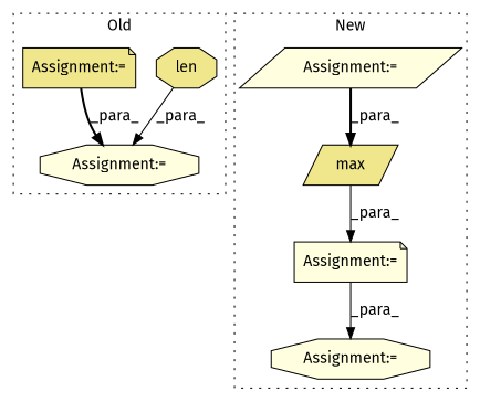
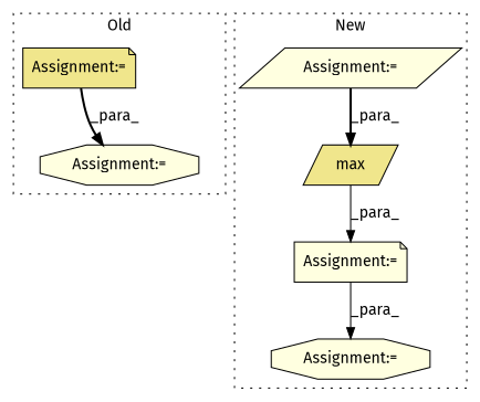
  digraph {
    fontname="Fira Sans"
    node [a=7 l=1 shape=octagon style=filled fillcolor=lightyellow fontname="Fira Sans"]
    edge [style=solid fontname="Fira Sans"]
-   n1 [a=32 l="4,1" label=len s="3453,3467" fillcolor=khaki]
    n2 [l=2 label="Assignment:=" s=3390]
    n3 [label="Assignment:=" s=3253 shape=note fillcolor=khaki]
    n4 [a=32 l="4,1" label=max s="2940,2959" shape=parallelogram fillcolor=khaki]
    n5 [label="Assignment:=" s=3119]
    n6 [label="Assignment:=" s=2919 shape=note]
    n7 [label="Assignment:=" s=2863 shape=parallelogram]
    subgraph cluster_1 {
      label=Old
      style=dotted
-     n1
      n2
      n3
    }
    subgraph cluster_2 {
      label=New
      style=dotted
      n4
      n5
      n6
      n7
    }
-   n1 -> n2 [label=_para_]
    n3 -> n2 [label=_para_ style=bold]
    n4 -> n6 [label=_para_]
    n6 -> n5 [label=_para_]
    n7 -> n4 [label=_para_ style=bold]
  }
